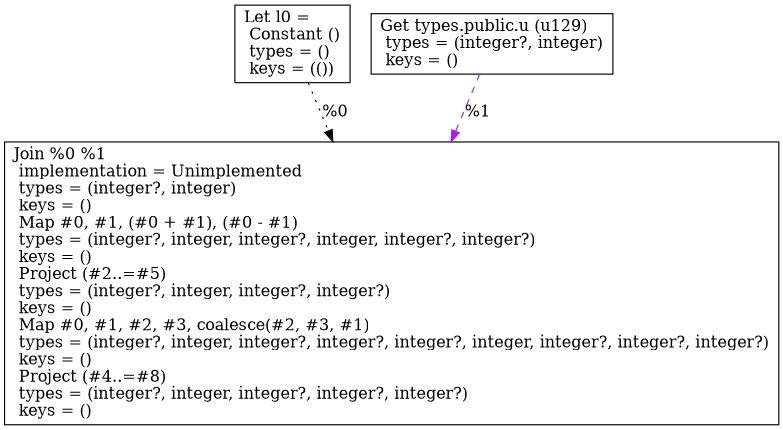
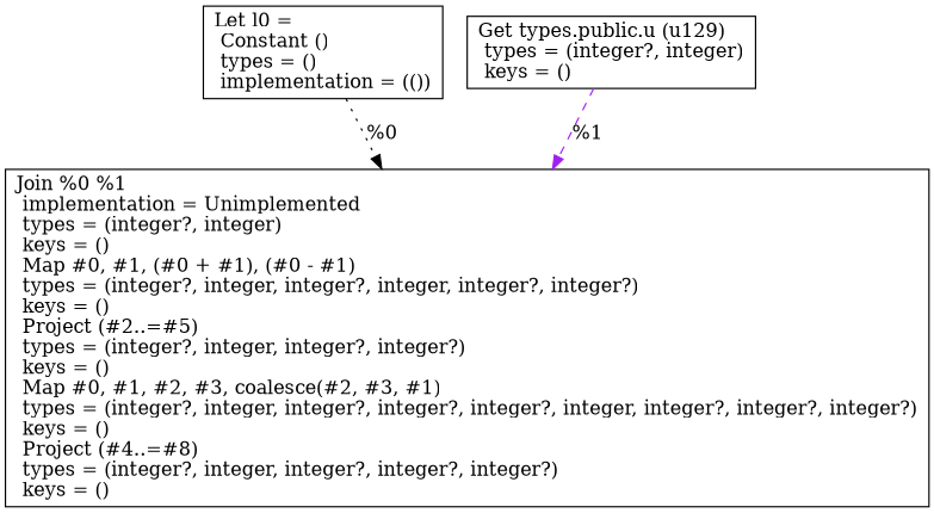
  digraph {
    node [shape=record]
-   n1 [label="Let l0 =\l Constant ()\l  types = ()\l  keys = (())\l"]
+   n1 [label="Let l0 =\l Constant ()\l  types = ()\l  implementation = (())\l"]
    n2 [label=" Join %0 %1\l  implementation = Unimplemented\l  types = (integer?, integer)\l  keys = ()\l Map #0, #1, (#0 + #1), (#0 - #1)\l  types = (integer?, integer, integer?, integer, integer?, integer?)\l  keys = ()\l Project (#2..=#5)\l  types = (integer?, integer, integer?, integer?)\l  keys = ()\l Map #0, #1, #2, #3, coalesce(#2, #3, #1)\l  types = (integer?, integer, integer?, integer?, integer?, integer, integer?, integer?, integer?)\l  keys = ()\l Project (#4..=#8)\l  types = (integer?, integer, integer?, integer?, integer?)\l  keys = ()\l"]
    n3 [label=" Get types.public.u (u129)\l  types = (integer?, integer)\l  keys = ()\l"]
    n1 -> n2 [label="%0\l" color=black style=dotted]
    n3 -> n2 [label="%1\l" color=purple style=dashed]
  }
